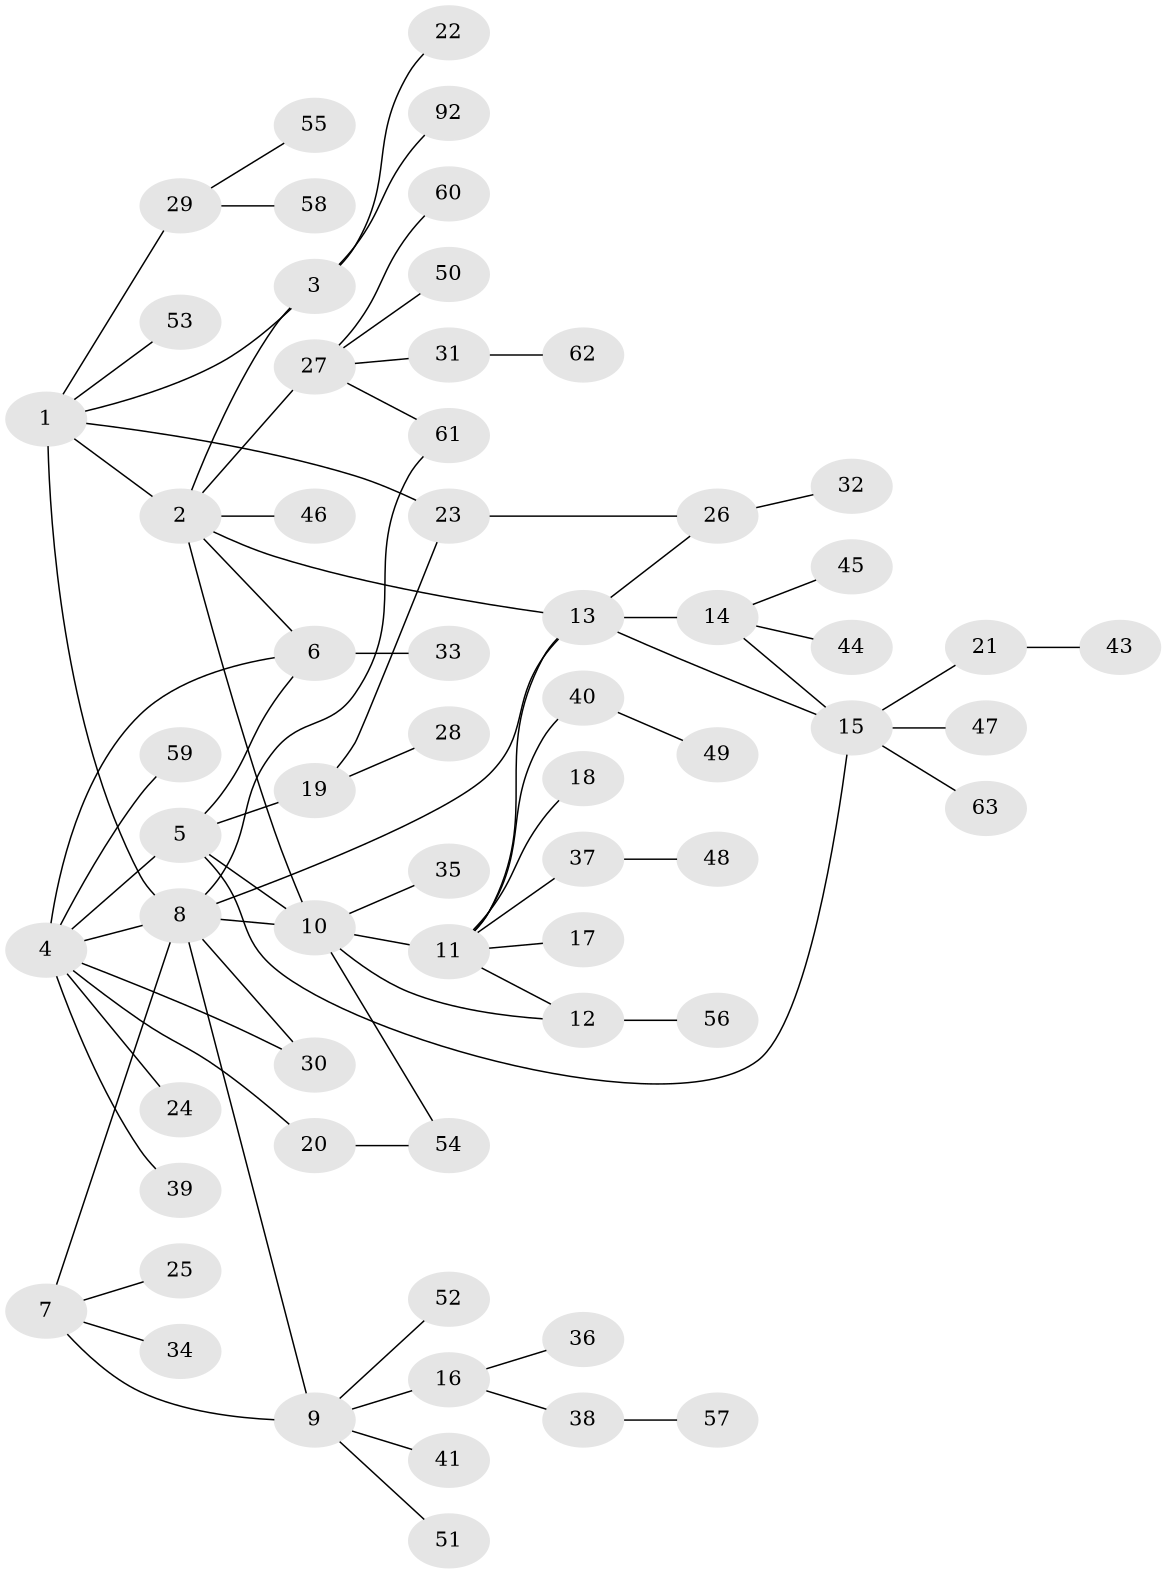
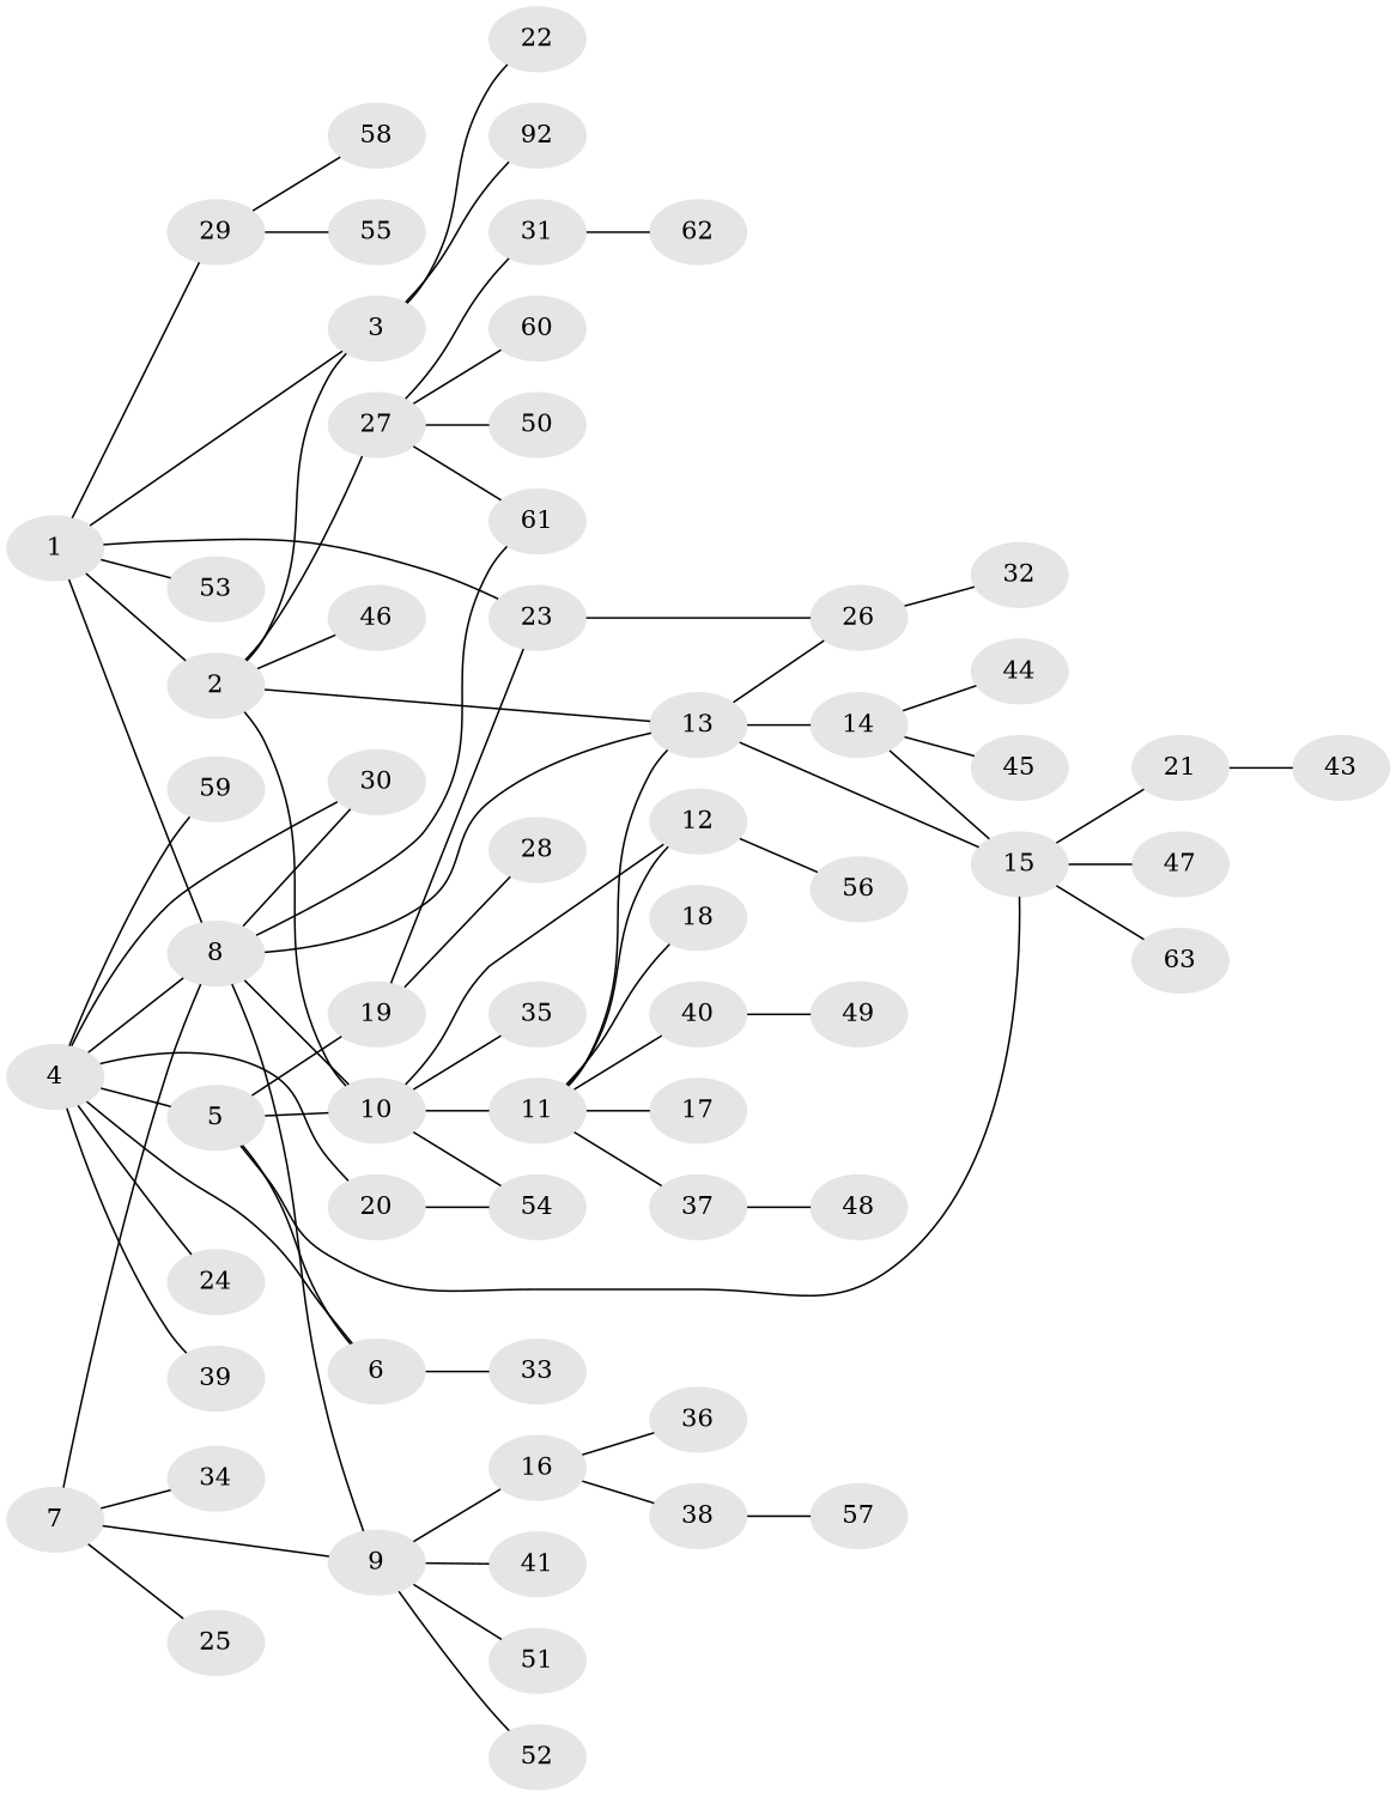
  graph {
    rankdir=LR
    node [color=gray90 style=filled]
    1
    2
    3
    8
    23
    29
    53
    6
    10
    13
    27
    46
    22
    n14 [label=92]
    30
    9
    61
    26
    55
    58
    33
    11
    12
    35
    54
    15
    14
    50
    31
    60
    4
    5
    20
    24
    39
    59
    19
    21
    47
    63
    28
    7
    25
    34
    16
    41
    51
    52
    36
    38
    17
    18
    37
    40
    56
    48
    49
    44
    45
    32
    43
    57
    62
    1 -- 2
    1 -- 3
    1 -- 8
    1 -- 23
    1 -- 29
    1 -- 53
    2 -- 3
-   2 -- 6
    2 -- 10
    2 -- 13
    2 -- 27
    2 -- 46
    3 -- 22
    3 -- n14
    8 -- 10
    8 -- 13
    8 -- 30
    8 -- 9
    8 -- 61
    23 -- 26
    29 -- 55
    29 -- 58
    6 -- 33
    10 -- 11
    10 -- 12
    10 -- 35
    10 -- 54
    13 -- 26
    13 -- 15
    13 -- 14
    27 -- 61
    27 -- 50
    27 -- 31
    27 -- 60
    9 -- 16
    9 -- 41
    9 -- 51
    9 -- 52
    26 -- 32
    11 -- 13
    11 -- 12
    11 -- 17
    11 -- 18
    11 -- 37
    11 -- 40
    12 -- 56
    15 -- 21
    15 -- 47
    15 -- 63
    14 -- 15
    14 -- 44
    14 -- 45
    31 -- 62
    4 -- 8
    4 -- 6
    4 -- 30
    4 -- 5
    4 -- 20
    4 -- 24
    4 -- 39
    4 -- 59
    5 -- 6
    5 -- 10
    5 -- 15
    5 -- 19
    20 -- 54
    19 -- 23
    19 -- 28
    21 -- 43
    7 -- 8
    7 -- 9
    7 -- 25
    7 -- 34
    16 -- 36
    16 -- 38
    38 -- 57
    37 -- 48
    40 -- 49
  }
